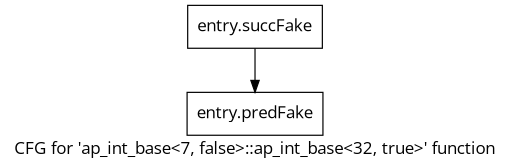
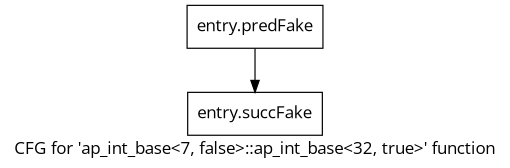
  digraph {
    label="CFG for 'ap_int_base\<7, false\>::ap_int_base\<32, true\>' function"
    fontname="Open Sans"
    node [shape=record fontname="Open Sans"]
    n1 [label="{entry.predFake}"]
    n2 [filename="/home/omerfaruk/tools/Xilinx/Vitis_HLS/2023.2/include/etc/ap_int_base.h" label="{entry.succFake}" linenumber=353]
-   n2 -> n1 [execusionnum=3 filename="/home/omerfaruk/tools/Xilinx/Vitis_HLS/2023.2/include/etc/ap_int_base.h" fontname="Open Sans"]
+   n1 -> n2 [execusionnum=3 filename="/home/omerfaruk/tools/Xilinx/Vitis_HLS/2023.2/include/etc/ap_int_base.h" fontname="Open Sans"]
  }
